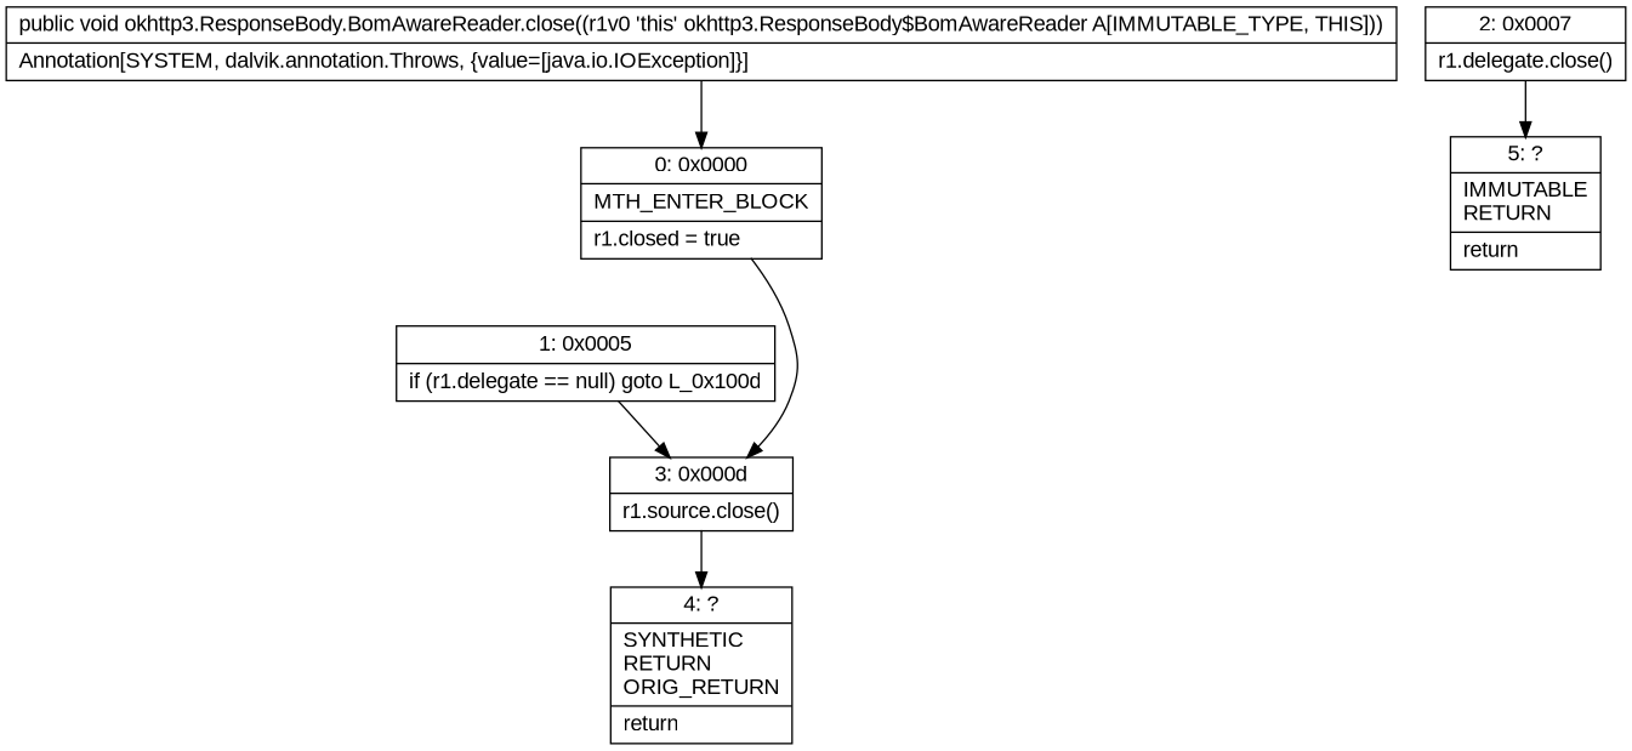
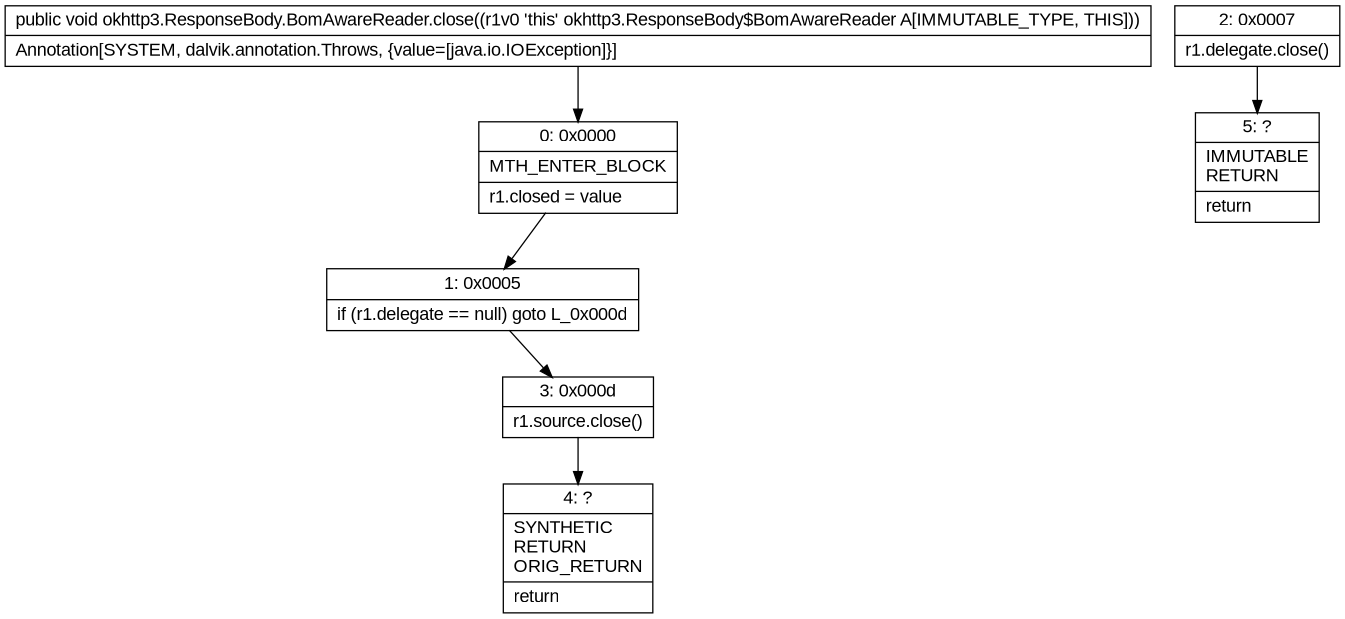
  digraph {
    fontname="Liberation Sans"
    node [fontname="Liberation Sans" shape=record]
    edge [fontname="Liberation Sans"]
-   n1 [label="{0\:\ 0x0000|MTH_ENTER_BLOCK\l|r1.closed = true\l}"]
-   n2 [label="{1\:\ 0x0005|if (r1.delegate == null) goto L_0x100d\l}"]
+   n1 [label="{0\:\ 0x0000|MTH_ENTER_BLOCK\l|r1.closed = value\l}"]
+   n2 [label="{1\:\ 0x0005|if (r1.delegate == null) goto L_0x000d\l}"]
    n3 [label="{3\:\ 0x000d|r1.source.close()\l}"]
    n4 [label="{2\:\ 0x0007|r1.delegate.close()\l}"]
    n5 [label="{5\:\ ?|IMMUTABLE\lRETURN\l|return\l}"]
    n6 [label="{4\:\ ?|SYNTHETIC\lRETURN\lORIG_RETURN\l|return\l}"]
    n7 [label="{public void okhttp3.ResponseBody.BomAwareReader.close((r1v0 'this' okhttp3.ResponseBody$BomAwareReader A[IMMUTABLE_TYPE, THIS]))  | Annotation[SYSTEM, dalvik.annotation.Throws, \{value=[java.io.IOException]\}]\l}"]
-   n1 -> n3
+   n1 -> n2
    n2 -> n3
    n3 -> n6
    n4 -> n5
    n7 -> n1
  }
